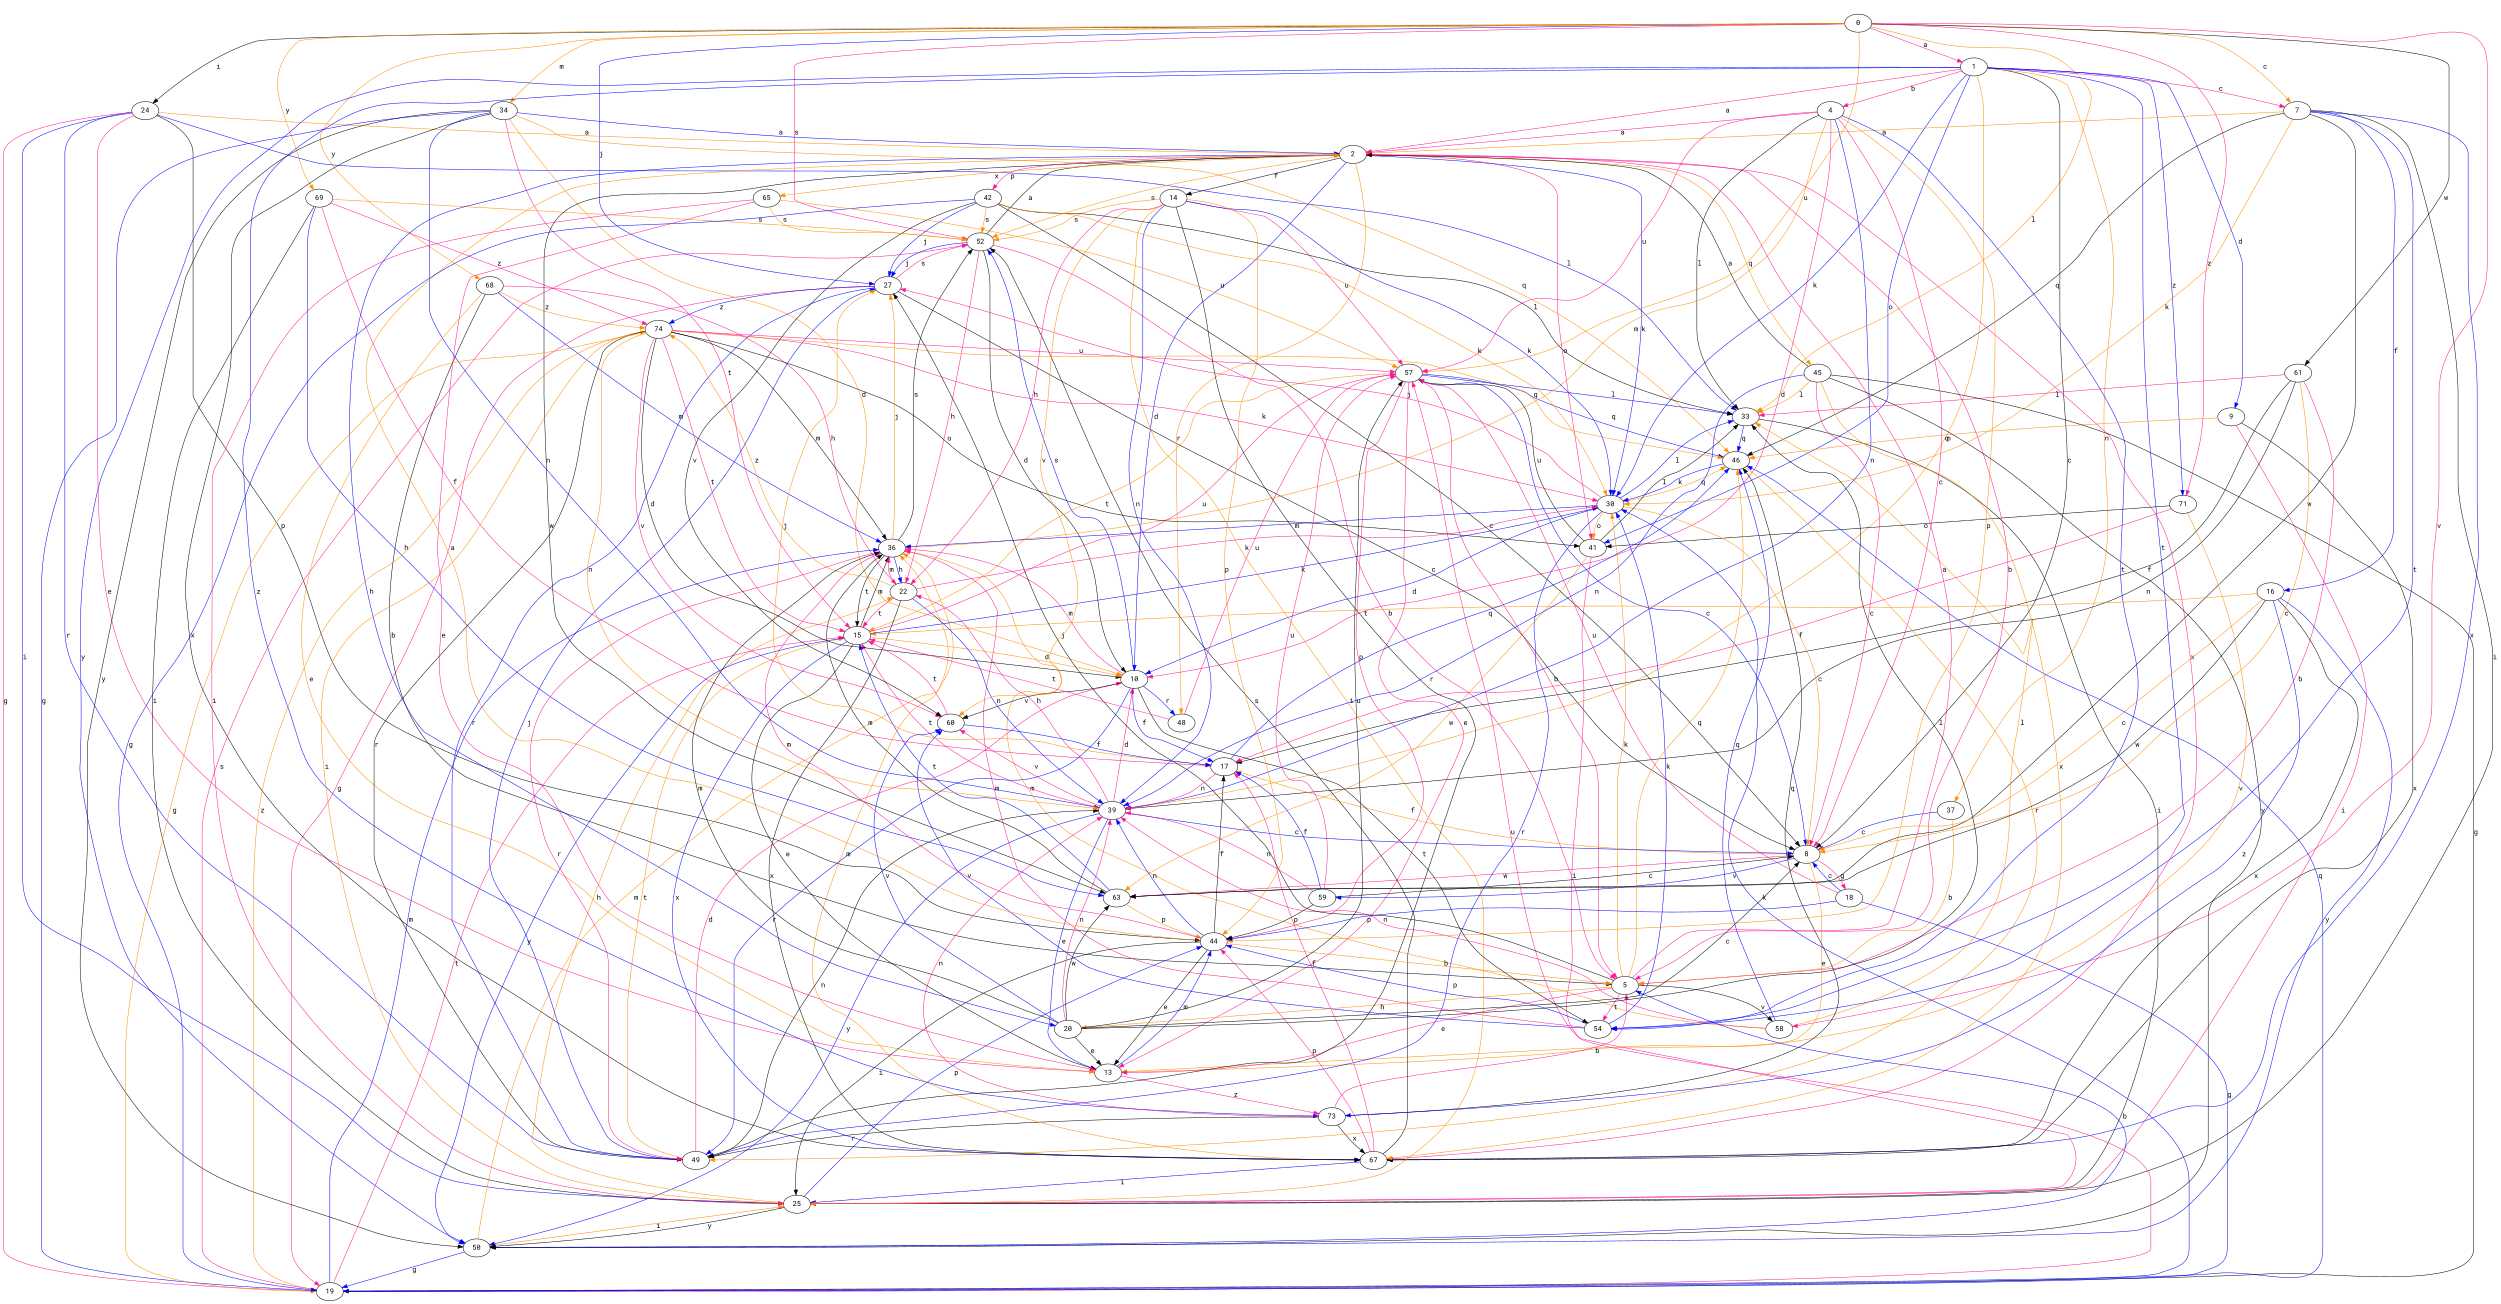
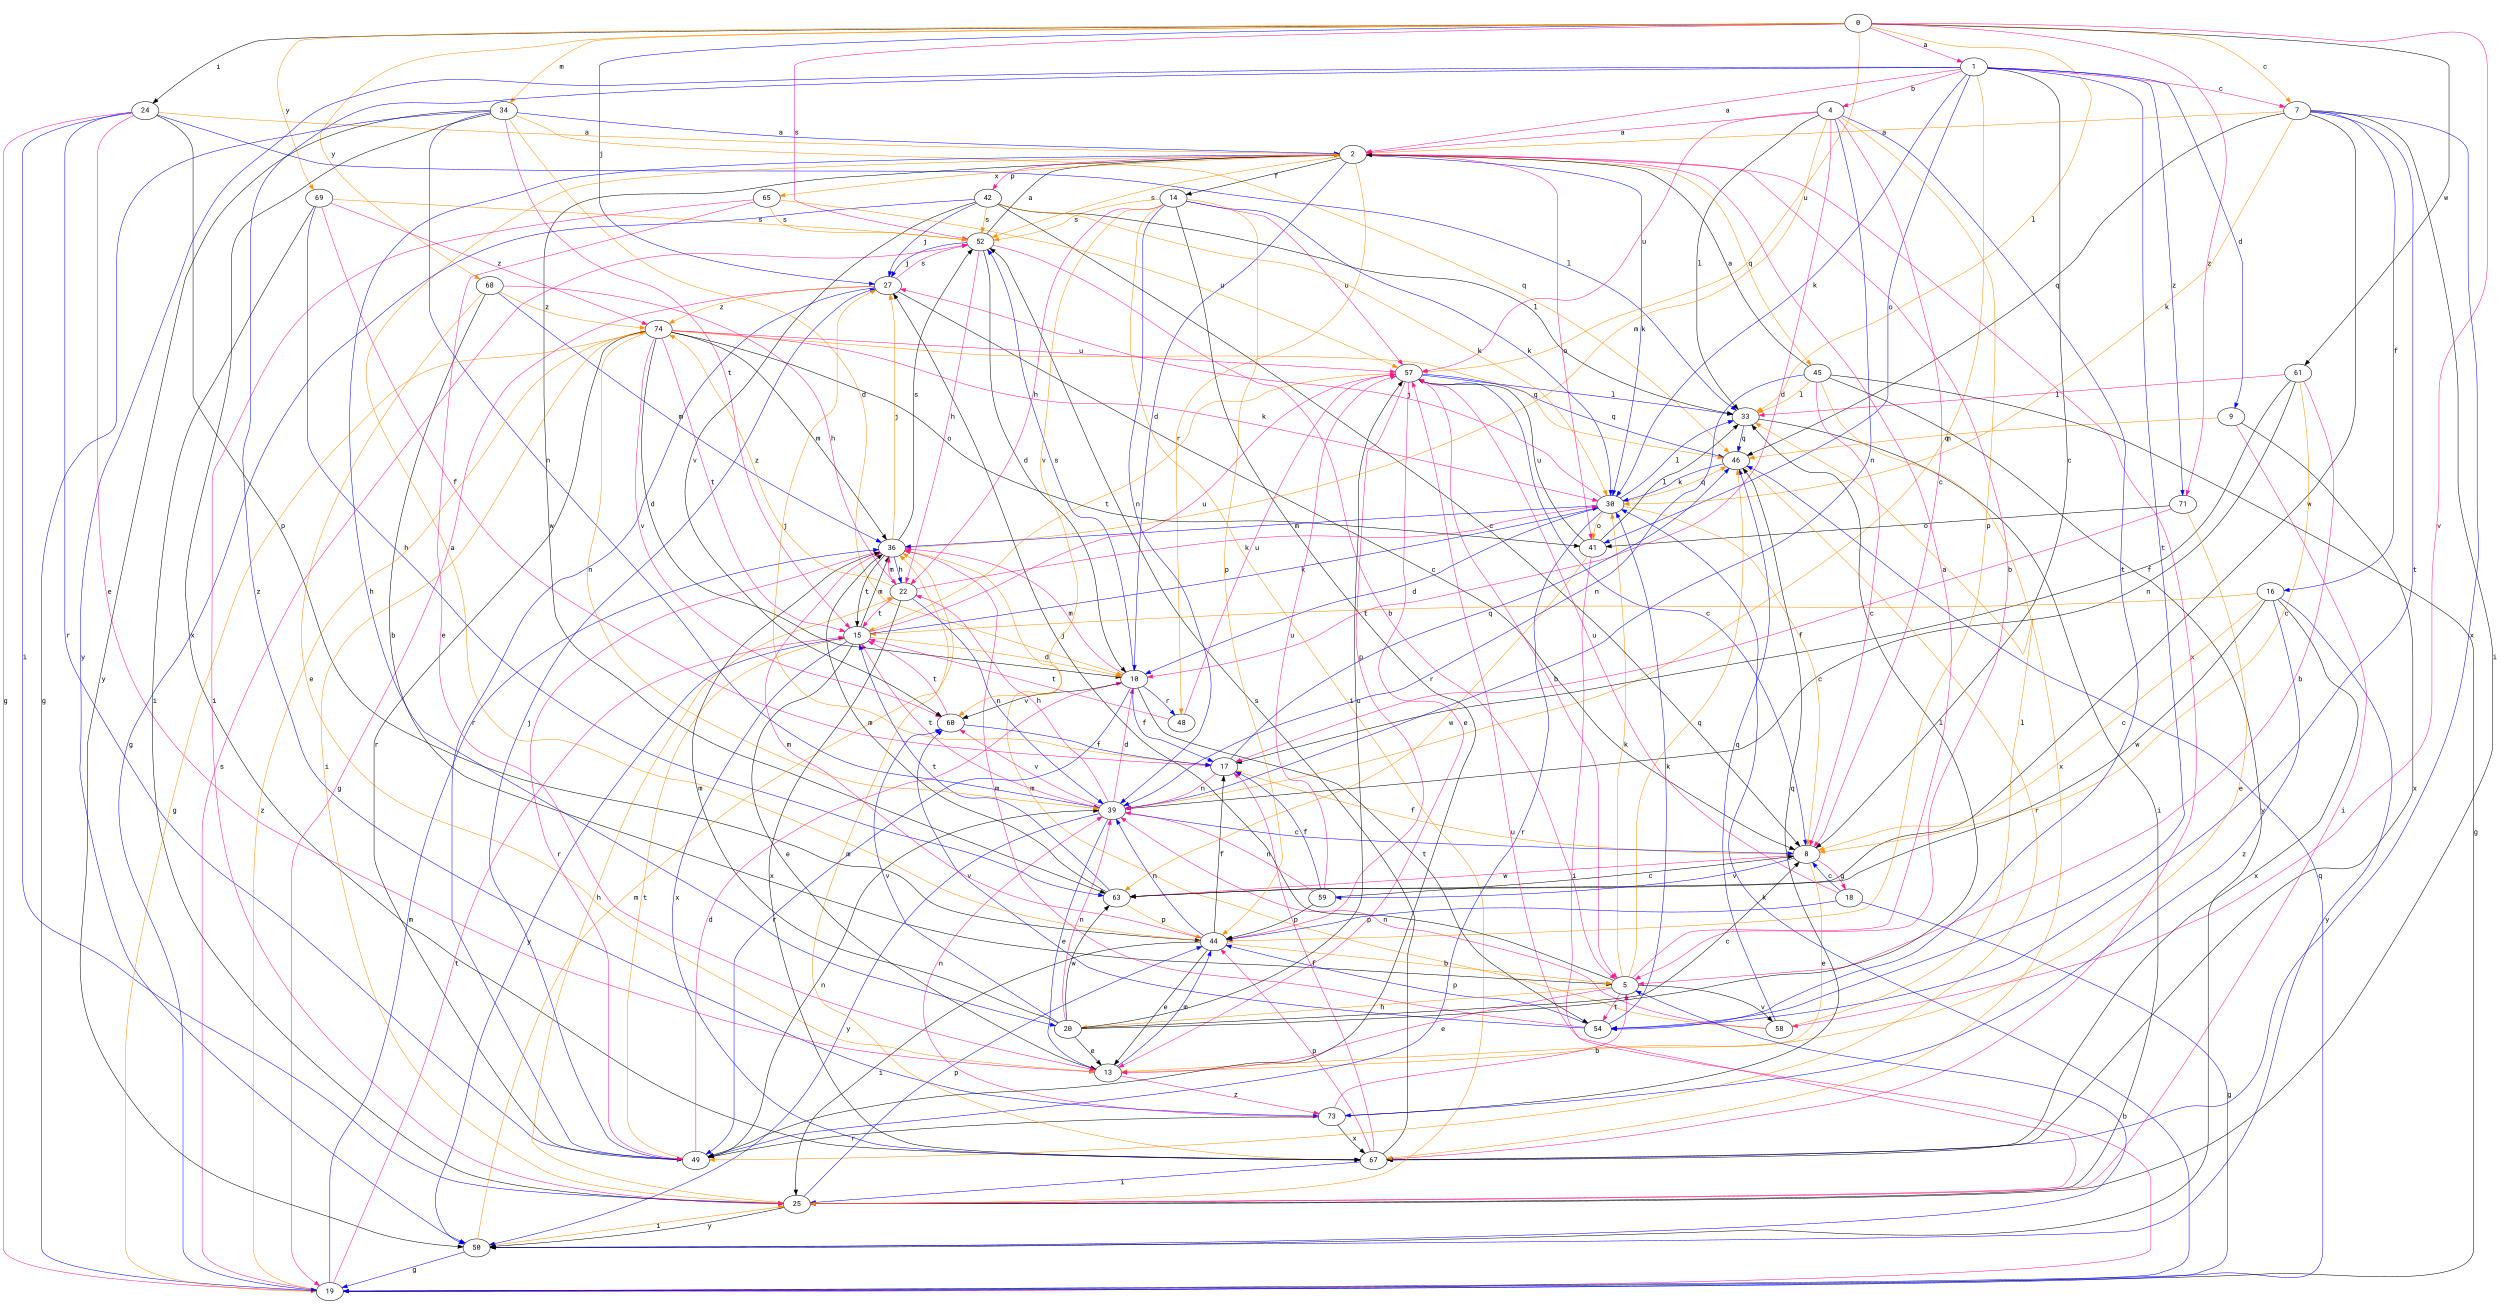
  strict digraph {
    fontname="Roboto Mono"
    node [fontname="Roboto Mono"]
    edge [color=blue fontname="Roboto Mono"]
    0
    1
    7
    24
    27
    33
    34
    52
    57
    58
    61
    68
    69
    71
    2
    4
    8
    9
    30
-   37
    39
    41
    54
    n24 [label=50]
    73
    63
    67
    46
    16
    25
    44
    13
    49
    19
    74
    10
    n37 [label=15]
    5
    22
    36
    17
    14
    20
    42
    45
    48
    65
    18
    59
    60
    0 -> 1 [color=deeppink label=a]
    0 -> 7 [color=darkorange label=c]
    0 -> 24 [color=black label=i]
    0 -> 27 [label=j]
    0 -> 33 [color=darkorange label=l]
    0 -> 34 [color=darkorange label=m]
    0 -> 52 [color=deeppink label=s]
    0 -> 57 [color=darkorange label=u]
    0 -> 58 [color=deeppink label=v]
    0 -> 61 [color=black label=w]
    0 -> 68 [color=darkorange label=y]
    0 -> 69 [color=darkorange label=y]
    0 -> 71 [color=deeppink label=z]
    1 -> 7 [color=deeppink label=c]
    1 -> 71 [label=z]
    1 -> 2 [color=deeppink label=a]
    1 -> 4 [color=deeppink label=b]
    1 -> 8 [color=black label=c]
    1 -> 9 [label=d]
    1 -> 30 [label=k]
-   1 -> 37 [color=darkorange label=n]
    1 -> 39 [color=darkorange label=n]
    1 -> 41 [label=o]
    1 -> 54 [label=t]
    1 -> n24 [label=y]
    1 -> 73 [label=z]
    7 -> 2 [color=darkorange label=a]
    7 -> 30 [color=darkorange label=k]
    7 -> 54 [label=t]
    7 -> 63 [color=black label=w]
    7 -> 67 [label=x]
    7 -> 46 [color=black label=q]
    7 -> 16 [label=f]
    7 -> 25 [color=black label=i]
    24 -> 33 [label=l]
    24 -> 2 [color=darkorange label=a]
    24 -> 25 [label=i]
    24 -> 44 [color=black label=p]
    24 -> 13 [color=deeppink label=e]
    24 -> 49 [label=r]
    24 -> 19 [color=deeppink label=g]
    27 -> 52 [color=deeppink label=s]
    27 -> 8 [color=black label=c]
    27 -> 49 [label=r]
    27 -> 19 [color=deeppink label=g]
-   27 -> 74 [label=z]
+   27 -> 74 [color=darkorange label=z]
    33 -> 46 [label=q]
    33 -> 25 [color=black label=i]
    34 -> 2 [label=a]
    34 -> 39 [label=n]
    34 -> n24 [color=black label=y]
    34 -> 67 [color=black label=x]
    34 -> 46 [color=darkorange label=q]
    34 -> 19 [label=g]
    34 -> 10 [color=darkorange label=d]
    34 -> n37 [color=deeppink label=t]
    52 -> 27 [label=j]
    52 -> 2 [color=black label=a]
    52 -> 10 [color=black label=d]
    52 -> 5 [color=deeppink label=b]
    52 -> 22 [color=deeppink label=h]
    57 -> 33 [label=l]
    57 -> 8 [label=c]
    57 -> 46 [label=q]
    57 -> 44 [color=deeppink label=p]
    57 -> 13 [color=deeppink label=e]
    57 -> n37 [color=darkorange label=t]
    57 -> 5 [color=deeppink label=b]
    58 -> 33 [color=darkorange label=l]
    58 -> 39 [color=deeppink label=n]
    58 -> 46 [label=q]
    58 -> 36 [color=darkorange label=m]
    61 -> 33 [color=deeppink label=l]
    61 -> 8 [color=darkorange label=c]
    61 -> 39 [color=black label=n]
    61 -> 5 [color=deeppink label=b]
    61 -> 17 [color=black label=f]
    68 -> 13 [color=darkorange label=e]
    68 -> 74 [color=darkorange label=z]
    68 -> 5 [color=black label=b]
    68 -> 22 [color=deeppink label=h]
    68 -> 36 [label=m]
    69 -> 52 [color=darkorange label=s]
    69 -> 63 [label=h]
    69 -> 25 [color=black label=i]
    69 -> 74 [color=deeppink label=z]
    69 -> 17 [color=deeppink label=f]
    71 -> 41 [color=black label=o]
-   71 -> 13 [color=darkorange label=v]
+   71 -> 13 [color=darkorange label=e]
    71 -> 17 [color=deeppink label=f]
    2 -> 52 [color=darkorange label=s]
    2 -> 30 [label=k]
    2 -> 41 [color=deeppink label=o]
    2 -> 63 [color=black label=w]
    2 -> 67 [color=deeppink label=x]
    2 -> 10 [label=d]
    2 -> 5 [color=deeppink label=b]
    2 -> 14 [color=black label=f]
    2 -> 20 [label=h]
    2 -> 42 [color=deeppink label=p]
    2 -> 45 [color=darkorange label=q]
    2 -> 48 [color=darkorange label=r]
    2 -> 65 [color=darkorange label=x]
    4 -> 33 [color=black label=l]
    4 -> 57 [color=deeppink label=u]
    4 -> 2 [color=deeppink label=a]
    4 -> 8 [color=deeppink label=c]
    4 -> 39 [label=n]
    4 -> 54 [label=t]
    4 -> 44 [color=darkorange label=p]
    4 -> 10 [color=deeppink label=d]
    4 -> 36 [color=darkorange label=m]
    8 -> 63 [color=deeppink label=w]
    8 -> 13 [color=darkorange label=e]
    8 -> 17 [color=darkorange label=f]
    8 -> 18 [color=deeppink label=g]
    8 -> 59 [label=v]
    9 -> 67 [color=black label=x]
    9 -> 46 [color=darkorange label=q]
    9 -> 25 [color=deeppink label=i]
    30 -> 27 [color=deeppink label=j]
    30 -> 33 [label=l]
    30 -> 8 [color=darkorange label=c]
    30 -> 41 [color=darkorange label=o]
    30 -> 46 [color=darkorange label=q]
    30 -> 49 [label=r]
    30 -> 10 [label=d]
    30 -> 36 [label=m]
-   37 -> 8 [label=c]
-   37 -> 5 [color=darkorange label=b]
    39 -> 8 [label=c]
    39 -> n24 [label=y]
    39 -> 13 [label=e]
    39 -> 10 [color=deeppink label=d]
    39 -> n37 [color=deeppink label=t]
    39 -> 22 [color=deeppink label=h]
    39 -> 60 [color=deeppink label=v]
    41 -> 33 [color=black label=l]
    41 -> 57 [color=black label=u]
    41 -> 63 [color=darkorange label=w]
    41 -> 25 [color=deeppink label=i]
    54 -> 30 [label=k]
    54 -> 44 [label=p]
    54 -> 36 [color=deeppink label=m]
    54 -> 60 [label=v]
    n24 -> 25 [color=darkorange label=i]
    n24 -> 19 [label=g]
    n24 -> 5 [label=b]
    n24 -> 36 [color=darkorange label=m]
    73 -> 39 [color=deeppink label=n]
    73 -> 67 [color=black label=x]
    73 -> 46 [color=black label=q]
    73 -> 49 [color=black label=r]
    73 -> 5 [color=deeppink label=b]
    63 -> 44 [color=darkorange label=p]
    63 -> n37 [label=t]
    63 -> 36 [color=black label=m]
    67 -> 52 [color=black label=s]
    67 -> 25 [label=i]
    67 -> 44 [color=deeppink label=p]
    67 -> 36 [color=darkorange label=m]
    67 -> 17 [color=deeppink label=f]
    46 -> 30 [label=k]
    46 -> 49 [color=darkorange label=r]
    16 -> 8 [color=darkorange label=c]
    16 -> n24 [label=y]
    16 -> 73 [label=z]
    16 -> 63 [color=black label=w]
    16 -> 67 [color=black label=x]
    16 -> n37 [color=darkorange label=t]
    25 -> n24 [color=black label=y]
    25 -> 44 [label=p]
    25 -> 22 [color=darkorange label=h]
    44 -> 2 [color=darkorange label=a]
    44 -> 39 [label=n]
    44 -> 25 [color=black label=i]
    44 -> 13 [color=black label=e]
    44 -> 5 [color=darkorange label=b]
    44 -> 36 [color=deeppink label=m]
    44 -> 17 [color=black label=f]
    13 -> 73 [color=deeppink label=z]
    13 -> 44 [label=m]
    49 -> 27 [label=j]
    49 -> 39 [color=black label=n]
    49 -> 10 [color=deeppink label=d]
    49 -> n37 [color=darkorange label=t]
    19 -> 52 [color=deeppink label=s]
    19 -> 57 [color=deeppink label=u]
    19 -> 30 [label=k]
    19 -> 46 [label=q]
    19 -> 74 [color=darkorange label=z]
    19 -> n37 [color=deeppink label=t]
    19 -> 36 [label=m]
    74 -> 57 [color=deeppink label=u]
    74 -> 30 [color=deeppink label=k]
    74 -> 39 [color=darkorange label=n]
    74 -> 41 [color=black label=o]
    74 -> 46 [color=darkorange label=q]
    74 -> 25 [color=darkorange label=i]
    74 -> 49 [color=black label=r]
    74 -> 19 [color=darkorange label=g]
    74 -> 10 [color=black label=d]
    74 -> n37 [color=deeppink label=t]
    74 -> 36 [color=black label=m]
    74 -> 60 [color=deeppink label=v]
    10 -> 52 [label=s]
    10 -> 54 [color=black label=t]
    10 -> 49 [label=r]
    10 -> 36 [color=deeppink label=m]
    10 -> 17 [label=f]
    10 -> 48 [label=r]
    10 -> 60 [color=black label=v]
    n37 -> 57 [color=deeppink label=u]
    n37 -> 30 [label=k]
    n37 -> n24 [label=y]
    n37 -> 67 [label=x]
    n37 -> 13 [color=black label=e]
    n37 -> 10 [color=darkorange label=d]
    n37 -> 36 [color=black label=m]
    5 -> 27 [color=black label=j]
    5 -> 58 [color=black label=v]
    5 -> 2 [color=deeppink label=a]
    5 -> 30 [color=darkorange label=k]
    5 -> 54 [color=deeppink label=t]
    5 -> 46 [color=darkorange label=q]
    5 -> 13 [color=deeppink label=e]
    5 -> 20 [color=darkorange label=h]
    22 -> 30 [color=deeppink label=k]
    22 -> 39 [label=n]
    22 -> 67 [color=black label=x]
    22 -> 74 [color=darkorange label=z]
    22 -> n37 [color=deeppink label=t]
    22 -> 36 [color=deeppink label=m]
    36 -> 27 [color=darkorange label=j]
    36 -> 52 [color=black label=s]
    36 -> 49 [color=deeppink label=r]
    36 -> n37 [color=black label=t]
    36 -> 22 [label=h]
    17 -> 27 [color=darkorange label=j]
    17 -> 39 [color=deeppink label=n]
    17 -> 46 [label=q]
    14 -> 52 [color=darkorange label=s]
    14 -> 57 [color=deeppink label=u]
    14 -> 30 [label=k]
    14 -> 39 [label=n]
    14 -> 25 [color=darkorange label=i]
    14 -> 44 [color=darkorange label=p]
    14 -> 49 [color=black label=r]
    14 -> 22 [color=deeppink label=h]
    14 -> 60 [color=darkorange label=v]
    20 -> 33 [color=black label=l]
    20 -> 57 [color=black label=u]
    20 -> 8 [color=black label=c]
    20 -> 39 [color=deeppink label=n]
    20 -> 63 [color=black label=w]
    20 -> 13 [color=black label=e]
    20 -> 36 [color=black label=m]
    20 -> 60 [label=v]
    42 -> 27 [label=j]
    42 -> 33 [color=black label=l]
    42 -> 52 [color=darkorange label=s]
    42 -> 8 [color=black label=c]
    42 -> 30 [color=darkorange label=k]
    42 -> 19 [label=g]
    42 -> 60 [color=black label=v]
    45 -> 33 [color=darkorange label=l]
    45 -> 2 [color=black label=a]
    45 -> 8 [color=deeppink label=c]
    45 -> 39 [label=n]
    45 -> n24 [color=black label=y]
    45 -> 67 [color=darkorange label=x]
    45 -> 19 [color=black label=g]
    48 -> 57 [color=deeppink label=u]
    48 -> n37 [color=deeppink label=t]
    65 -> 52 [color=darkorange label=s]
    65 -> 57 [color=darkorange label=u]
    65 -> 25 [color=deeppink label=i]
    65 -> 13 [color=deeppink label=e]
    18 -> 57 [color=deeppink label=u]
    18 -> 8 [label=c]
    18 -> 44 [label=p]
    18 -> 19 [label=g]
    59 -> 57 [color=deeppink label=u]
    59 -> 8 [color=black label=c]
    59 -> 39 [color=deeppink label=n]
    59 -> 44 [color=black label=p]
    59 -> 17 [label=f]
    60 -> n37 [color=deeppink label=t]
    60 -> 17 [label=f]
  }
